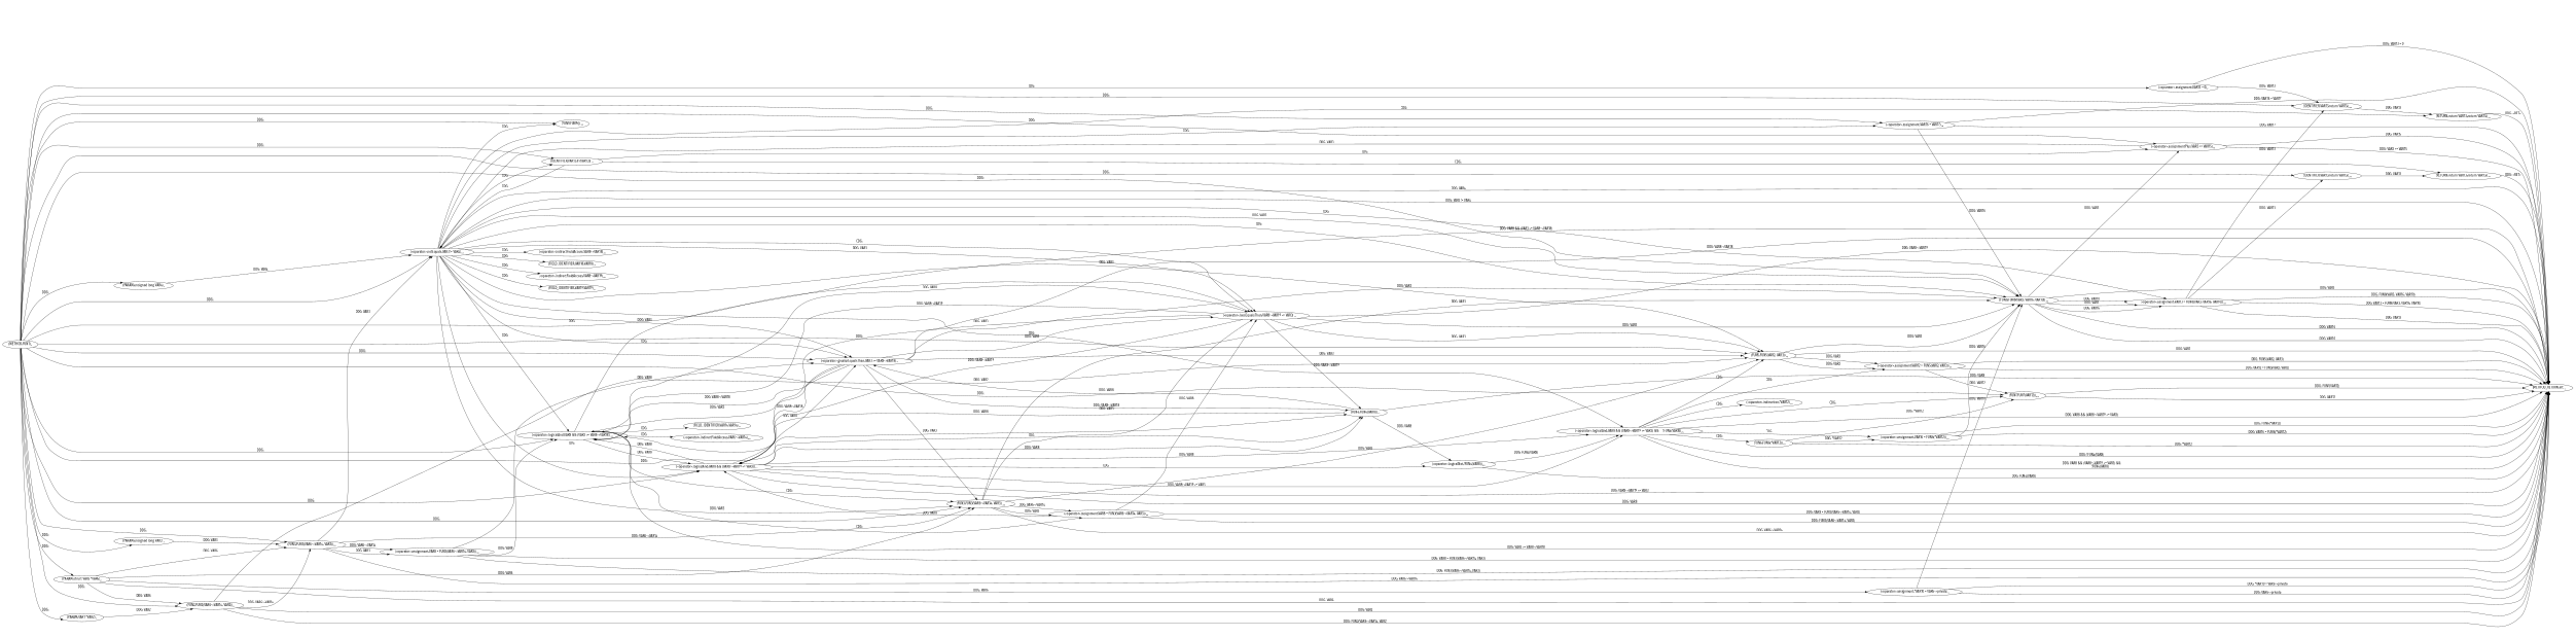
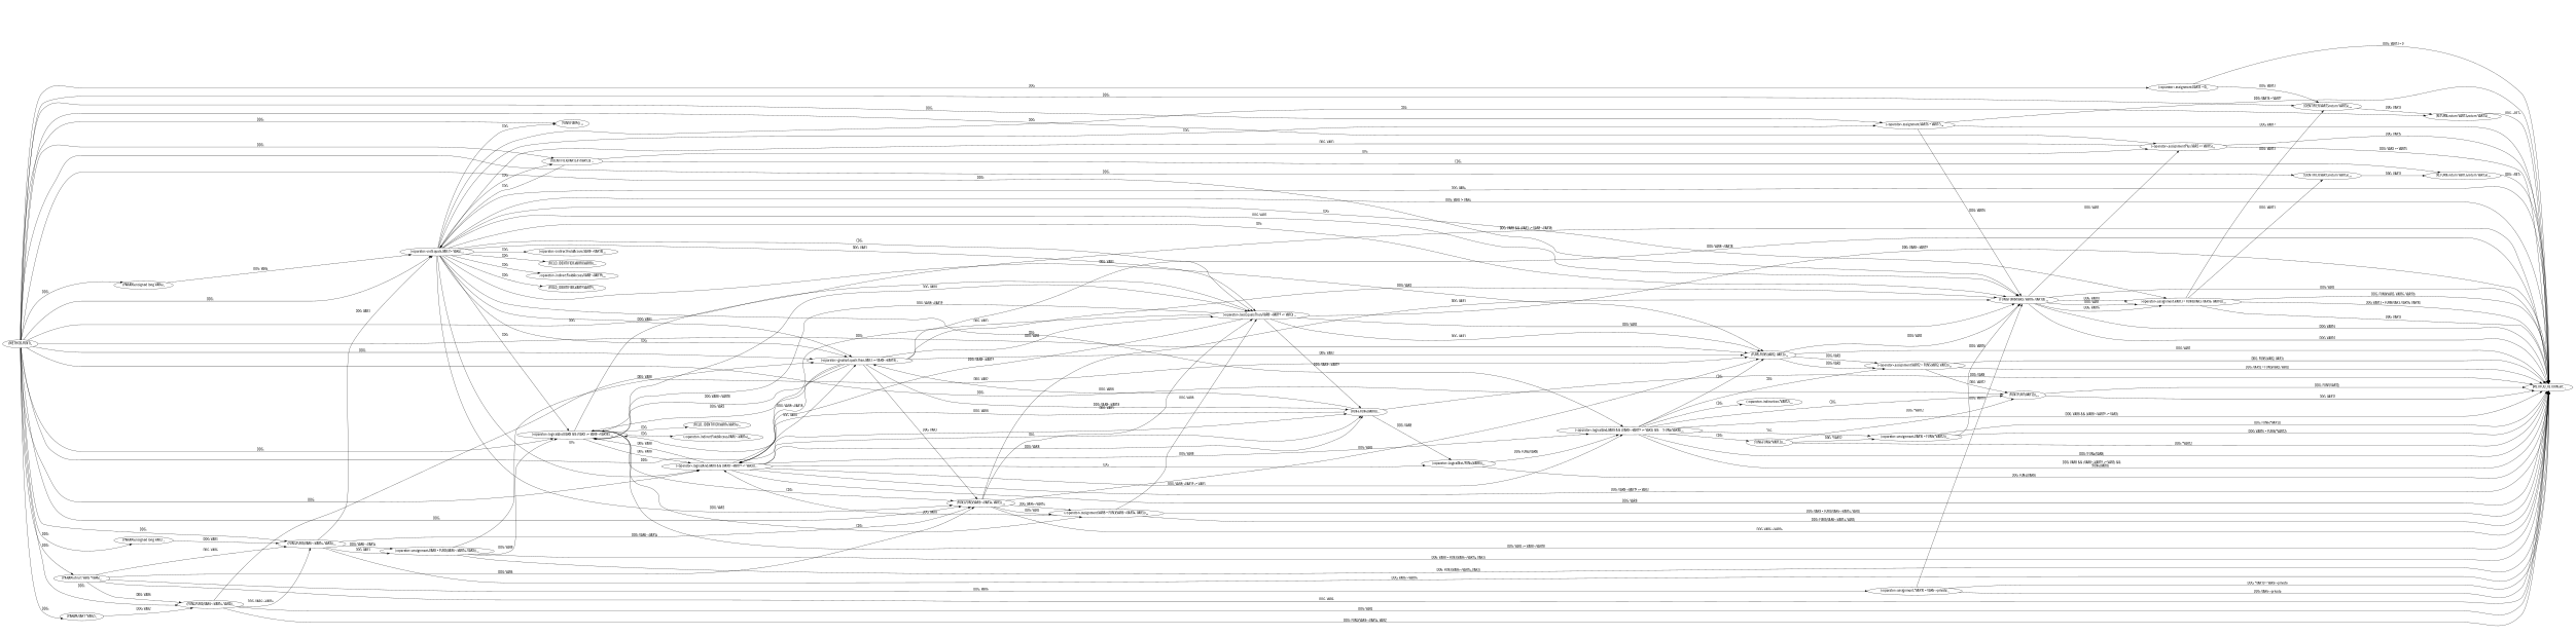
  digraph {
    fontname="Fira Sans"
    rankdir=LR
    node [fontname="Fira Sans"]
    edge [fontname="Fira Sans"]
    n1 [label=<(METHOD,FUN1)<SUB>1</SUB>>]
    n2 [label=<(PARAM,VAR1 *VAR2)<SUB>1</SUB>>]
    n3 [label=<(PARAM,unsigned long VAR3)<SUB>1</SUB>>]
    n4 [label=<(PARAM,unsigned long VAR4)<SUB>1</SUB>>]
    n5 [label=<(PARAM,struct VAR5 *VAR6)<SUB>2</SUB>>]
    n6 [label=<(&lt;operator&gt;.assignment,VAR13 = 0)<SUB>7</SUB>>]
    n7 [label=<(FUN2,FUN2(VAR6-&gt;VAR14, VAR2))<SUB>9</SUB>>]
    n8 [label=<(FUN9,FUN9())<SUB>37</SUB>>]
    n9 [label=<(&lt;operator&gt;.notEquals,VAR3 != VAR4)<SUB>17</SUB>>]
    n10 [label=<(&lt;operator&gt;.assignmentPlus,VAR3 += VAR15)<SUB>17</SUB>>]
    n11 [label=<(IDENTIFIER,VAR13,return VAR13;)<SUB>39</SUB>>]
    n12 [label=<(FUN3,FUN3(VAR6-&gt;VAR14, VAR3))<SUB>16</SUB>>]
    n13 [label=<(&lt;operator&gt;.assignment,VAR16 = VAR17)<SUB>18</SUB>>]
    n14 [label=<(&lt;operator&gt;.logicalAnd,VAR8 &amp;&amp; (VAR3 &gt;= VAR8-&gt;VAR18))<SUB>21</SUB>>]
    n15 [label=<(IDENTIFIER,VAR13,if (VAR13))<SUB>33</SUB>>]
    n16 [label=<(FUN7,FUN7(VAR12))<SUB>30</SUB>>]
    n17 [label=<(FUN8,FUN8(VAR3, VAR16, VAR10))<SUB>32</SUB>>]
    n18 [label=<(&lt;operator&gt;.greaterEqualsThan,VAR3 &gt;= VAR8-&gt;VAR18)<SUB>21</SUB>>]
    n19 [label=<(&lt;operator&gt;.logicalAnd,VAR8 &amp;&amp; (VAR8-&gt;VAR19 &lt;= VAR3))<SUB>25</SUB>>]
    n20 [label=<(IDENTIFIER,VAR13,return VAR13;)<SUB>34</SUB>>]
    n21 [label=<(FUN3,FUN3(VAR6-&gt;VAR14, VAR3))<SUB>22</SUB>>]
    n22 [label=<(&lt;operator&gt;.lessEqualsThan,VAR8-&gt;VAR19 &lt;= VAR3)<SUB>21</SUB>>]
    n23 [label=<(FUN4,FUN4(VAR8))<SUB>26</SUB>>]
    n24 [label=<(FUN5,FUN5(VAR2, VAR3))<SUB>27</SUB>>]
    n25 [label=<(METHOD_RETURN,int)<SUB>1</SUB>>]
    n26 [label=<(&lt;operator&gt;.assignment,*VAR10 = VAR6-&gt;private)<SUB>5</SUB>>]
    n27 [label=<(RETURN,return VAR13;,return VAR13;)<SUB>39</SUB>>]
    n28 [label=<(&lt;operator&gt;.assignment,VAR13 = FUN8(VAR3, VAR16, VAR10))<SUB>32</SUB>>]
    n29 [label=<(&lt;operator&gt;.logicalAnd,VAR8 &amp;&amp; (VAR8-&gt;VAR19 &lt;= VAR3) &amp;&amp; 		    !FUN4(VAR8))<SUB>25</SUB>>]
    n30 [label=<(&lt;operator&gt;.indirectFieldAccess,VAR8-&gt;VAR18)<SUB>21</SUB>>]
-   n31 [label=<(FIELD_IDENTIFIER,VAR18,VAR18)<SUB>21</SUB>>]
+   n31 [label=<(FIELD_IDENTIFIER,VAR18,VAR18)<SUB>20</SUB>>]
    n32 [label=<(&lt;operator&gt;.indirectFieldAccess,VAR8-&gt;VAR19)<SUB>25</SUB>>]
    n33 [label=<(FIELD_IDENTIFIER,VAR19,VAR19)<SUB>25</SUB>>]
    n34 [label=<(&lt;operator&gt;.assignment,VAR8 = FUN3(VAR6-&gt;VAR14, VAR3))<SUB>16</SUB>>]
    n35 [label=<(&lt;operator&gt;.assignment,VAR8 = FUN3(VAR6-&gt;VAR14, VAR3))<SUB>22</SUB>>]
    n36 [label=<(&lt;operator&gt;.indirectFieldAccess,VAR6-&gt;VAR14)<SUB>22</SUB>>]
    n37 [label=<(FIELD_IDENTIFIER,VAR14,VAR14)<SUB>22</SUB>>]
    n38 [label=<(RETURN,return VAR13;,return VAR13;)<SUB>34</SUB>>]
    n39 [label=<(&lt;operator&gt;.logicalNot,!FUN4(VAR8))<SUB>46</SUB>>]
    n40 [label=<(&lt;operator&gt;.assignment,VAR12 = FUN5(VAR2, VAR3))<SUB>27</SUB>>]
    n41 [label=<(&lt;operator&gt;.assignment,VAR16 = FUN6(*VAR12))<SUB>28</SUB>>]
    n42 [label=<(FUN6,FUN6(*VAR12))<SUB>28</SUB>>]
    n43 [label=<(&lt;operator&gt;.indirection,*VAR12)<SUB>28</SUB>>]
    n1 -> n2 [label="DDG: "]
    n1 -> n3 [label="DDG: "]
    n1 -> n4 [label="DDG: "]
    n1 -> n5 [label="DDG: "]
-   n1 -> n6 [label="CDG: "]
+   n1 -> n6 [label="DDG: "]
    n1 -> n7 [label="DDG: "]
    n1 -> n8 [label="DDG: "]
    n1 -> n9 [label="DDG: "]
    n1 -> n10 [label="DDG: "]
    n1 -> n11 [label="DDG: "]
    n1 -> n12 [label="DDG: "]
    n1 -> n13 [label="DDG: "]
    n1 -> n14 [label="DDG: "]
    n1 -> n15 [label="DDG: "]
    n1 -> n16 [label="DDG: "]
    n1 -> n17 [label="DDG: "]
    n1 -> n18 [label="DDG: "]
    n1 -> n19 [label="DDG: "]
    n1 -> n20 [label="DDG: "]
    n1 -> n21 [label="DDG: "]
    n1 -> n22 [label="DDG: "]
    n1 -> n23 [label="DDG: "]
    n1 -> n24 [label="DDG: "]
    n2 -> n7 [label="DDG: VAR2"]
    n3 -> n12 [label="DDG: VAR3"]
    n4 -> n9 [label="DDG: VAR4"]
    n5 -> n7 [label="DDG: VAR6"]
    n5 -> n12 [label="DDG: VAR6"]
    n5 -> n21 [label="DDG: VAR6"]
    n5 -> n25 [label="DDG: VAR6"]
    n5 -> n26 [label="DDG: VAR6"]
    n6 -> n11 [label="DDG: VAR13"]
    n6 -> n25 [label="DDG: VAR13 = 0"]
    n7 -> n12 [label="DDG: VAR6-&gt;VAR14"]
    n7 -> n24 [label="DDG: VAR2"]
    n7 -> n25 [label="DDG: VAR2"]
    n7 -> n25 [label="DDG: FUN2(VAR6-&gt;VAR14, VAR2)"]
    n9 -> n8 [label="CDG: "]
    n9 -> n13 [label="CDG: "]
    n9 -> n14 [label="CDG: "]
    n9 -> n15 [label="CDG: "]
    n9 -> n17 [label="DDG: VAR3"]
    n9 -> n17 [label="CDG: "]
    n9 -> n18 [label="DDG: VAR3"]
    n9 -> n18 [label="CDG: "]
    n9 -> n19 [label="CDG: "]
    n9 -> n21 [label="DDG: VAR3"]
    n9 -> n22 [label="DDG: VAR3"]
    n9 -> n22 [label="CDG: "]
    n9 -> n24 [label="DDG: VAR3"]
    n9 -> n25 [label="DDG: VAR4"]
    n9 -> n25 [label="DDG: VAR3 != VAR4"]
    n9 -> n27 [label="CDG: "]
    n9 -> n28 [label="CDG: "]
    n9 -> n29 [label="CDG: "]
    n9 -> n30 [label="CDG: "]
    n9 -> n31 [label="CDG: "]
    n9 -> n32 [label="CDG: "]
    n9 -> n33 [label="CDG: "]
    n10 -> n9 [label="DDG: VAR3"]
    n10 -> n25 [label="DDG: VAR3 += VAR15"]
    n10 -> n25 [label="DDG: VAR15"]
    n11 -> n27 [label="DDG: VAR13"]
    n12 -> n9 [label="DDG: VAR3"]
    n12 -> n21 [label="DDG: VAR6-&gt;VAR14"]
    n12 -> n25 [label="DDG: VAR6-&gt;VAR14"]
    n12 -> n34 [label="DDG: VAR6-&gt;VAR14"]
    n12 -> n34 [label="DDG: VAR3"]
    n13 -> n17 [label="DDG: VAR16"]
    n13 -> n25 [label="DDG: VAR16 = VAR17"]
    n13 -> n25 [label="DDG: VAR17"]
    n14 -> n19 [label="DDG: VAR8"]
    n14 -> n21 [label="CDG: "]
    n14 -> n22 [label="DDG: VAR8"]
    n14 -> n25 [label="DDG: VAR3 &gt;= VAR8-&gt;VAR18"]
    n14 -> n25 [label="DDG: VAR8 &amp;&amp; (VAR3 &gt;= VAR8-&gt;VAR18)"]
    n14 -> n35 [label="CDG: "]
    n14 -> n36 [label="CDG: "]
    n14 -> n37 [label="CDG: "]
    n15 -> n9 [label="CDG: "]
    n15 -> n10 [label="CDG: "]
    n15 -> n38 [label="CDG: "]
    n16 -> n25 [label="DDG: VAR12"]
    n16 -> n25 [label="DDG: FUN7(VAR12)"]
    n17 -> n10 [label="DDG: VAR3"]
    n17 -> n25 [label="DDG: VAR3"]
    n17 -> n25 [label="DDG: VAR16"]
    n17 -> n25 [label="DDG: VAR10"]
    n17 -> n28 [label="DDG: VAR3"]
    n17 -> n28 [label="DDG: VAR16"]
    n17 -> n28 [label="DDG: VAR10"]
    n18 -> n14 [label="DDG: VAR8-&gt;VAR18"]
    n18 -> n14 [label="DDG: VAR3"]
    n18 -> n17 [label="DDG: VAR3"]
    n18 -> n19 [label="DDG: VAR8-&gt;VAR18"]
    n18 -> n21 [label="DDG: VAR3"]
    n18 -> n22 [label="DDG: VAR3"]
    n18 -> n23 [label="DDG: VAR8-&gt;VAR18"]
    n18 -> n24 [label="DDG: VAR3"]
    n18 -> n25 [label="DDG: VAR8-&gt;VAR18"]
    n19 -> n14 [label="DDG: VAR8"]
    n19 -> n18 [label="DDG: VAR8"]
    n19 -> n23 [label="DDG: VAR8"]
    n19 -> n23 [label="CDG: "]
    n19 -> n25 [label="DDG: VAR8"]
    n19 -> n25 [label="DDG: VAR8-&gt;VAR19 &lt;= VAR3"]
    n19 -> n29 [label="DDG: VAR8"]
    n19 -> n29 [label="DDG: VAR8-&gt;VAR19 &lt;= VAR3"]
    n19 -> n39 [label="CDG: "]
    n20 -> n38 [label="DDG: VAR13"]
    n21 -> n17 [label="DDG: VAR3"]
    n21 -> n22 [label="DDG: VAR3"]
    n21 -> n24 [label="DDG: VAR3"]
    n21 -> n25 [label="DDG: VAR6-&gt;VAR14"]
    n21 -> n35 [label="DDG: VAR6-&gt;VAR14"]
    n21 -> n35 [label="DDG: VAR3"]
    n22 -> n14 [label="DDG: VAR8-&gt;VAR19"]
    n22 -> n17 [label="DDG: VAR3"]
    n22 -> n19 [label="DDG: VAR8-&gt;VAR19"]
    n22 -> n19 [label="DDG: VAR3"]
    n22 -> n23 [label="DDG: VAR8-&gt;VAR19"]
    n22 -> n24 [label="DDG: VAR3"]
    n22 -> n25 [label="DDG: VAR8-&gt;VAR19"]
    n23 -> n14 [label="DDG: VAR8"]
    n23 -> n18 [label="DDG: VAR8"]
    n23 -> n25 [label="DDG: VAR8"]
    n23 -> n39 [label="DDG: VAR8"]
    n24 -> n17 [label="DDG: VAR3"]
    n24 -> n25 [label="DDG: VAR2"]
    n24 -> n40 [label="DDG: VAR2"]
    n24 -> n40 [label="DDG: VAR3"]
    n26 -> n17 [label="DDG: VAR10"]
    n26 -> n25 [label="DDG: VAR6-&gt;private"]
    n26 -> n25 [label="DDG: *VAR10 = VAR6-&gt;private"]
    n27 -> n25 [label="DDG: &lt;RET&gt;"]
    n28 -> n11 [label="DDG: VAR13"]
    n28 -> n20 [label="DDG: VAR13"]
    n28 -> n25 [label="DDG: VAR13"]
    n28 -> n25 [label="DDG: FUN8(VAR3, VAR16, VAR10)"]
    n28 -> n25 [label="DDG: VAR13 = FUN8(VAR3, VAR16, VAR10)"]
    n29 -> n16 [label="CDG: "]
    n29 -> n24 [label="CDG: "]
    n29 -> n25 [label="DDG: VAR8 &amp;&amp; (VAR8-&gt;VAR19 &lt;= VAR3)"]
    n29 -> n25 [label="DDG: !FUN4(VAR8)"]
    n29 -> n25 [label="DDG: VAR8 &amp;&amp; (VAR8-&gt;VAR19 &lt;= VAR3) &amp;&amp;\n		    !FUN4(VAR8)"]
    n29 -> n40 [label="CDG: "]
    n29 -> n41 [label="CDG: "]
    n29 -> n42 [label="CDG: "]
    n29 -> n43 [label="CDG: "]
    n34 -> n14 [label="DDG: VAR8"]
    n34 -> n18 [label="DDG: VAR8"]
    n34 -> n25 [label="DDG: FUN3(VAR6-&gt;VAR14, VAR3)"]
    n34 -> n25 [label="DDG: VAR8 = FUN3(VAR6-&gt;VAR14, VAR3)"]
    n35 -> n19 [label="DDG: VAR8"]
    n35 -> n22 [label="DDG: VAR8"]
    n35 -> n25 [label="DDG: FUN3(VAR6-&gt;VAR14, VAR3)"]
    n35 -> n25 [label="DDG: VAR8 = FUN3(VAR6-&gt;VAR14, VAR3)"]
    n38 -> n25 [label="DDG: &lt;RET&gt;"]
    n39 -> n25 [label="DDG: FUN4(VAR8)"]
    n39 -> n29 [label="DDG: FUN4(VAR8)"]
    n40 -> n16 [label="DDG: VAR12"]
    n40 -> n25 [label="DDG: FUN5(VAR2, VAR3)"]
    n40 -> n25 [label="DDG: VAR12 = FUN5(VAR2, VAR3)"]
    n41 -> n17 [label="DDG: VAR16"]
    n41 -> n25 [label="DDG: FUN6(*VAR12)"]
    n41 -> n25 [label="DDG: VAR16 = FUN6(*VAR12)"]
    n42 -> n16 [label="DDG: *VAR12"]
    n42 -> n25 [label="DDG: *VAR12"]
    n42 -> n41 [label="DDG: *VAR12"]
  }
